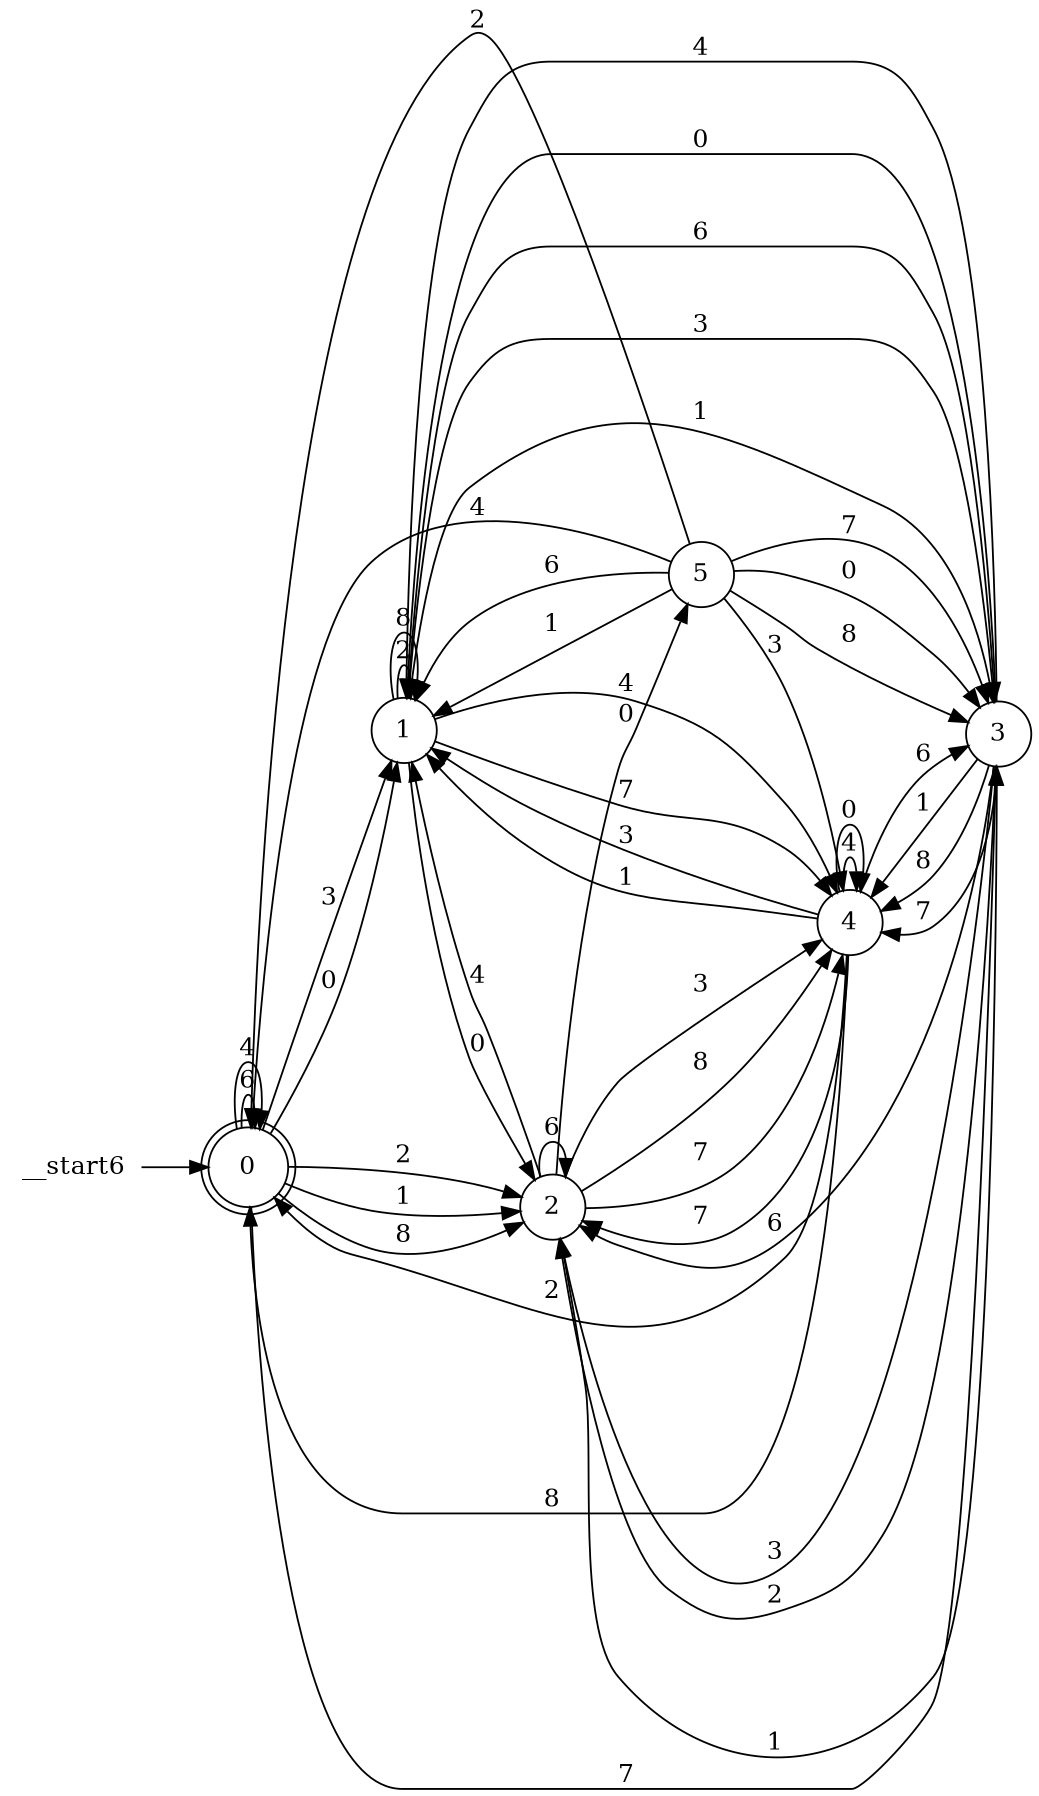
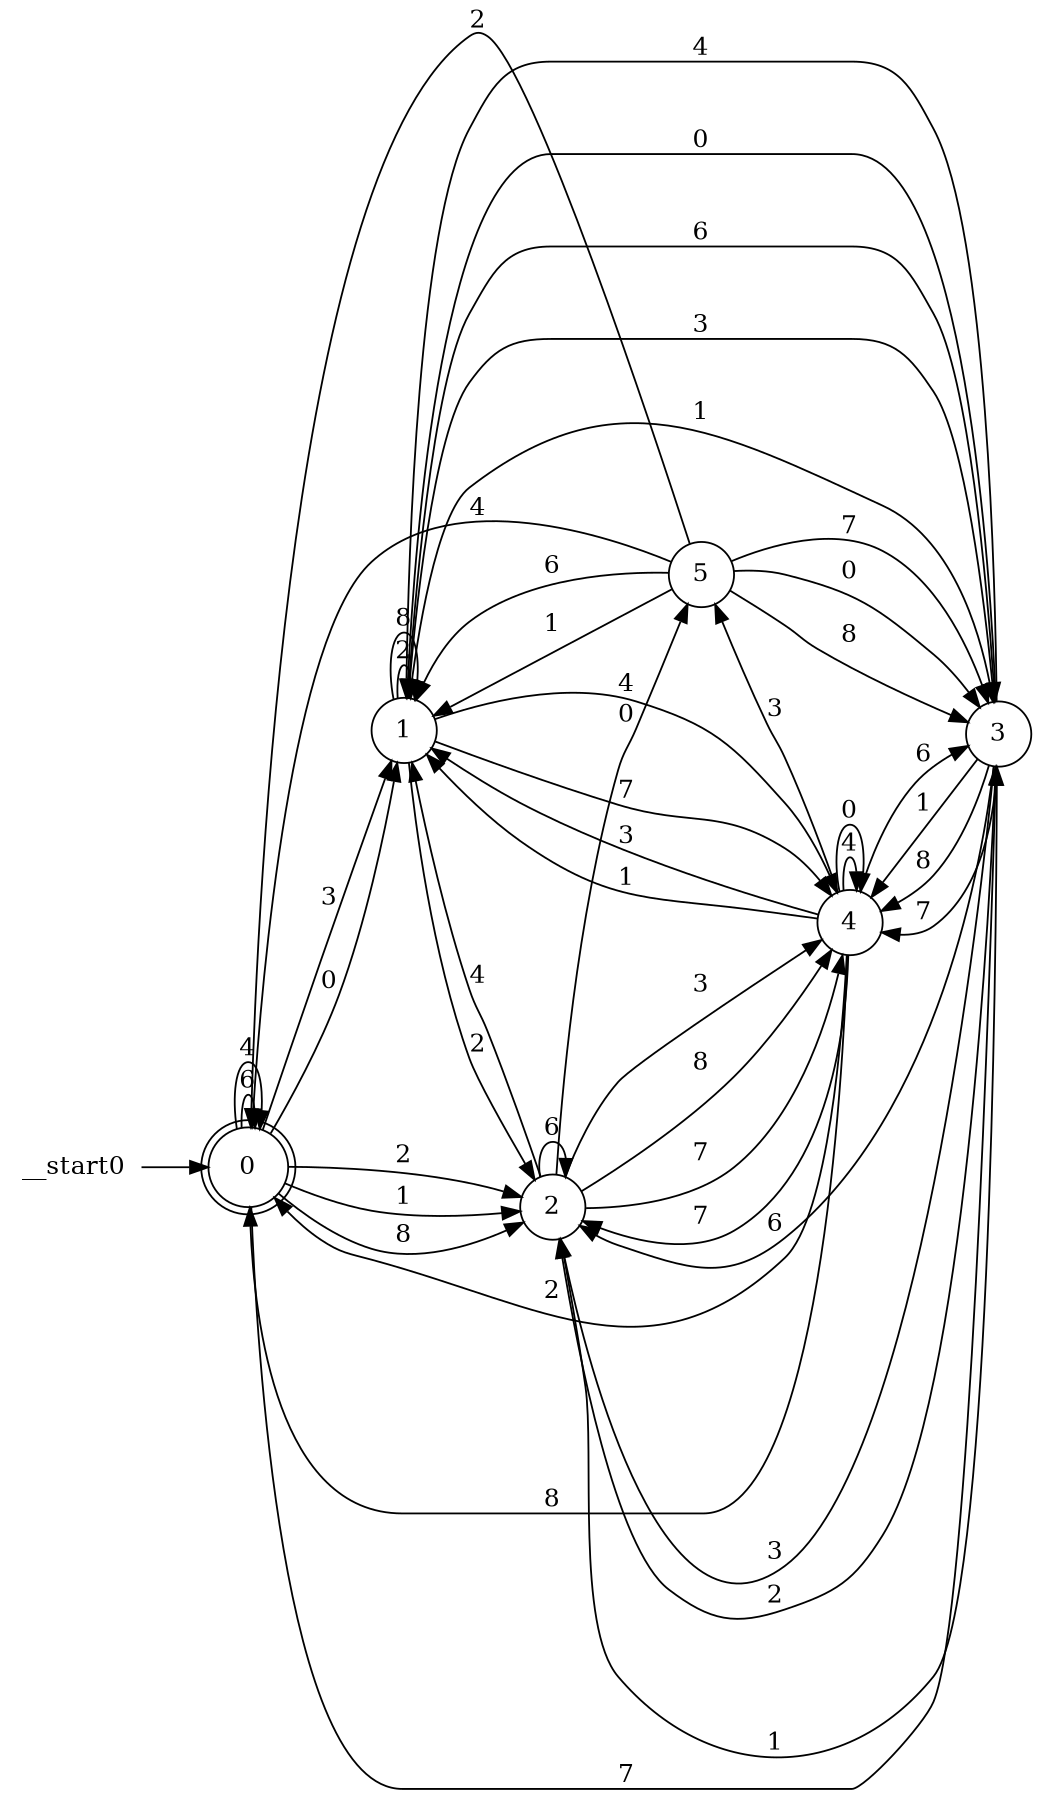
  digraph {
    rankdir=LR
    node [shape=circle]
    n1 [label=0 shape=doublecircle]
    n2 [label=1]
    n3 [label=2]
    n4 [label=3]
    n5 [label=4]
    n6 [label=5]
-   __start0 [height=0 shape=none width=0 label=__start6]
+   __start0 [height=0 shape=none width=0]
    n1 -> n1 [label=6]
    n1 -> n1 [label=4]
    n1 -> n2 [label=3]
    n1 -> n2 [label=0]
    n1 -> n3 [label=2]
    n1 -> n3 [label=1]
    n1 -> n3 [label=8]
    n1 -> n4 [label=7]
    n2 -> n2 [label=2]
    n2 -> n2 [label=8]
-   n2 -> n3 [label=0]
+   n2 -> n3 [label=2]
    n2 -> n4 [label=6]
    n2 -> n4 [label=3]
    n2 -> n4 [label=1]
    n2 -> n5 [label=4]
    n2 -> n5 [label=7]
    n3 -> n2 [label=4]
    n3 -> n3 [label=6]
    n3 -> n4 [label=1]
    n3 -> n5 [label=3]
    n3 -> n5 [label=8]
    n3 -> n5 [label=7]
    n3 -> n6 [label=0]
    n4 -> n2 [label=4]
    n4 -> n2 [label=0]
    n4 -> n3 [label=6]
    n4 -> n3 [label=3]
    n4 -> n3 [label=2]
    n4 -> n5 [label=1]
    n4 -> n5 [label=8]
    n4 -> n5 [label=7]
    n5 -> n1 [label=2]
    n5 -> n1 [label=8]
    n5 -> n2 [label=3]
    n5 -> n2 [label=1]
    n5 -> n3 [label=7]
    n5 -> n4 [label=6]
    n5 -> n5 [label=4]
    n5 -> n5 [label=0]
    n6 -> n1 [label=2]
    n6 -> n1 [label=4]
    n6 -> n2 [label=6]
    n6 -> n2 [label=1]
    n6 -> n4 [label=0]
    n6 -> n4 [label=8]
    n6 -> n4 [label=7]
-   n6 -> n5 [label=3]
+   n5 -> n6 [label=3]
    __start0 -> n1
  }
